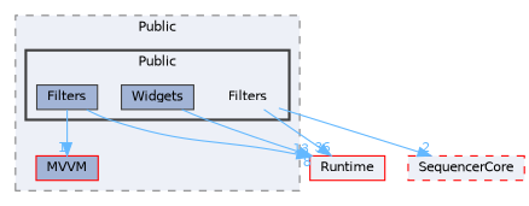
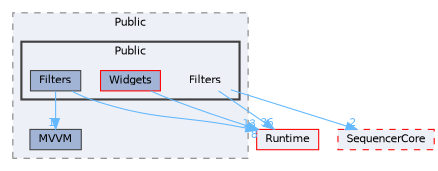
  digraph {
    compound=true
    node [fontname=Helvetica fontsize=10 shape=box color=red fillcolor="#a2b4d6" style=filled]
    edge [color=steelblue1 fontcolor=steelblue1 fontname=Helvetica fontsize=10 labeldistance=1.5 labelfontname=Helvetica labelfontsize=10]
    n1 [height=0.2 label=Filters shape=plaintext width=0.4 color="" fillcolor="" style=""]
    n2 [color=grey25 height=0.2 label=Filters width=0.4]
-   n3 [color=grey25 height=0.2 label=Widgets width=0.4]
-   n4 [height=0.2 label=MVVM width=0.4]
+   n3 [height=0.2 label=Widgets width=0.4]
+   n4 [color=grey25 height=0.2 label=MVVM width=0.4]
    n5 [fillcolor="#edf0f7" height=0.2 label=SequencerCore style="filled,dashed" width=0.4]
    n6 [fillcolor="#edf0f7" height=0.2 label=Runtime width=0.4]
    subgraph cluster_1 {
      bgcolor="#edf0f7"
      fontname=Helvetica
      fontsize=10
      label=Public
      pencolor=grey50
      style="filled,dashed"
      n4
      subgraph cluster_2 {
        bgcolor="#edf0f7"
        fontname=Helvetica
        fontsize=10
        pencolor=grey25
        style="filled,bold"
        n1
        n2
        n3
      }
    }
    n1 -> n5 [headlabel=2]
    n1 -> n6 [headlabel=36]
    n2 -> n4 [headlabel=1]
    n2 -> n6 [headlabel=13]
    n3 -> n6 [headlabel=8]
  }
